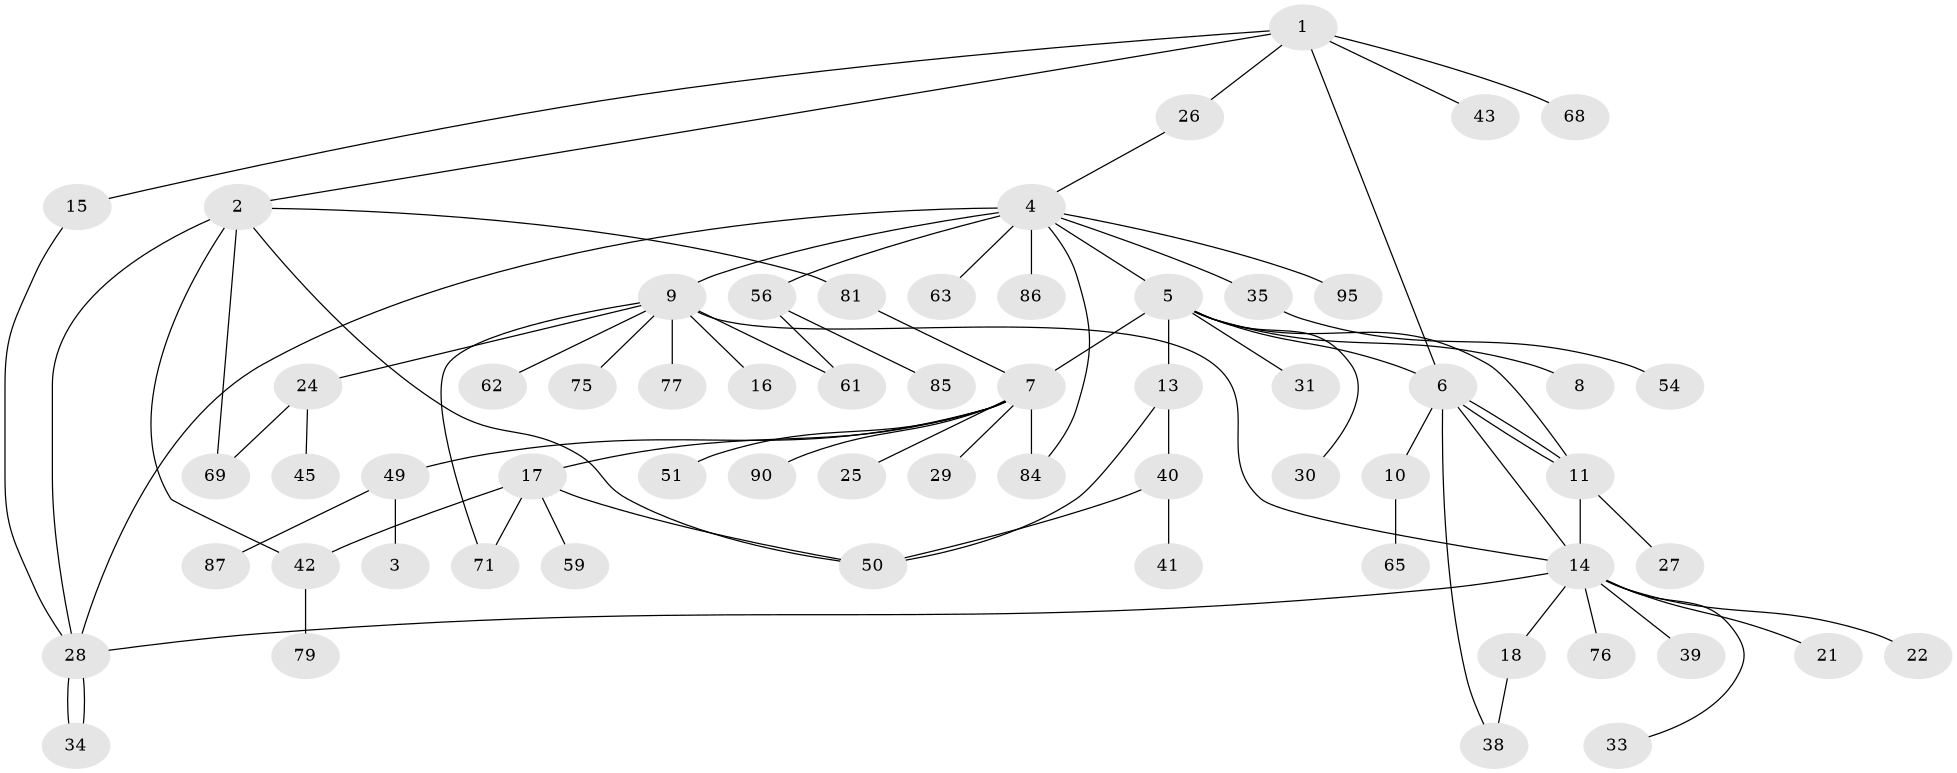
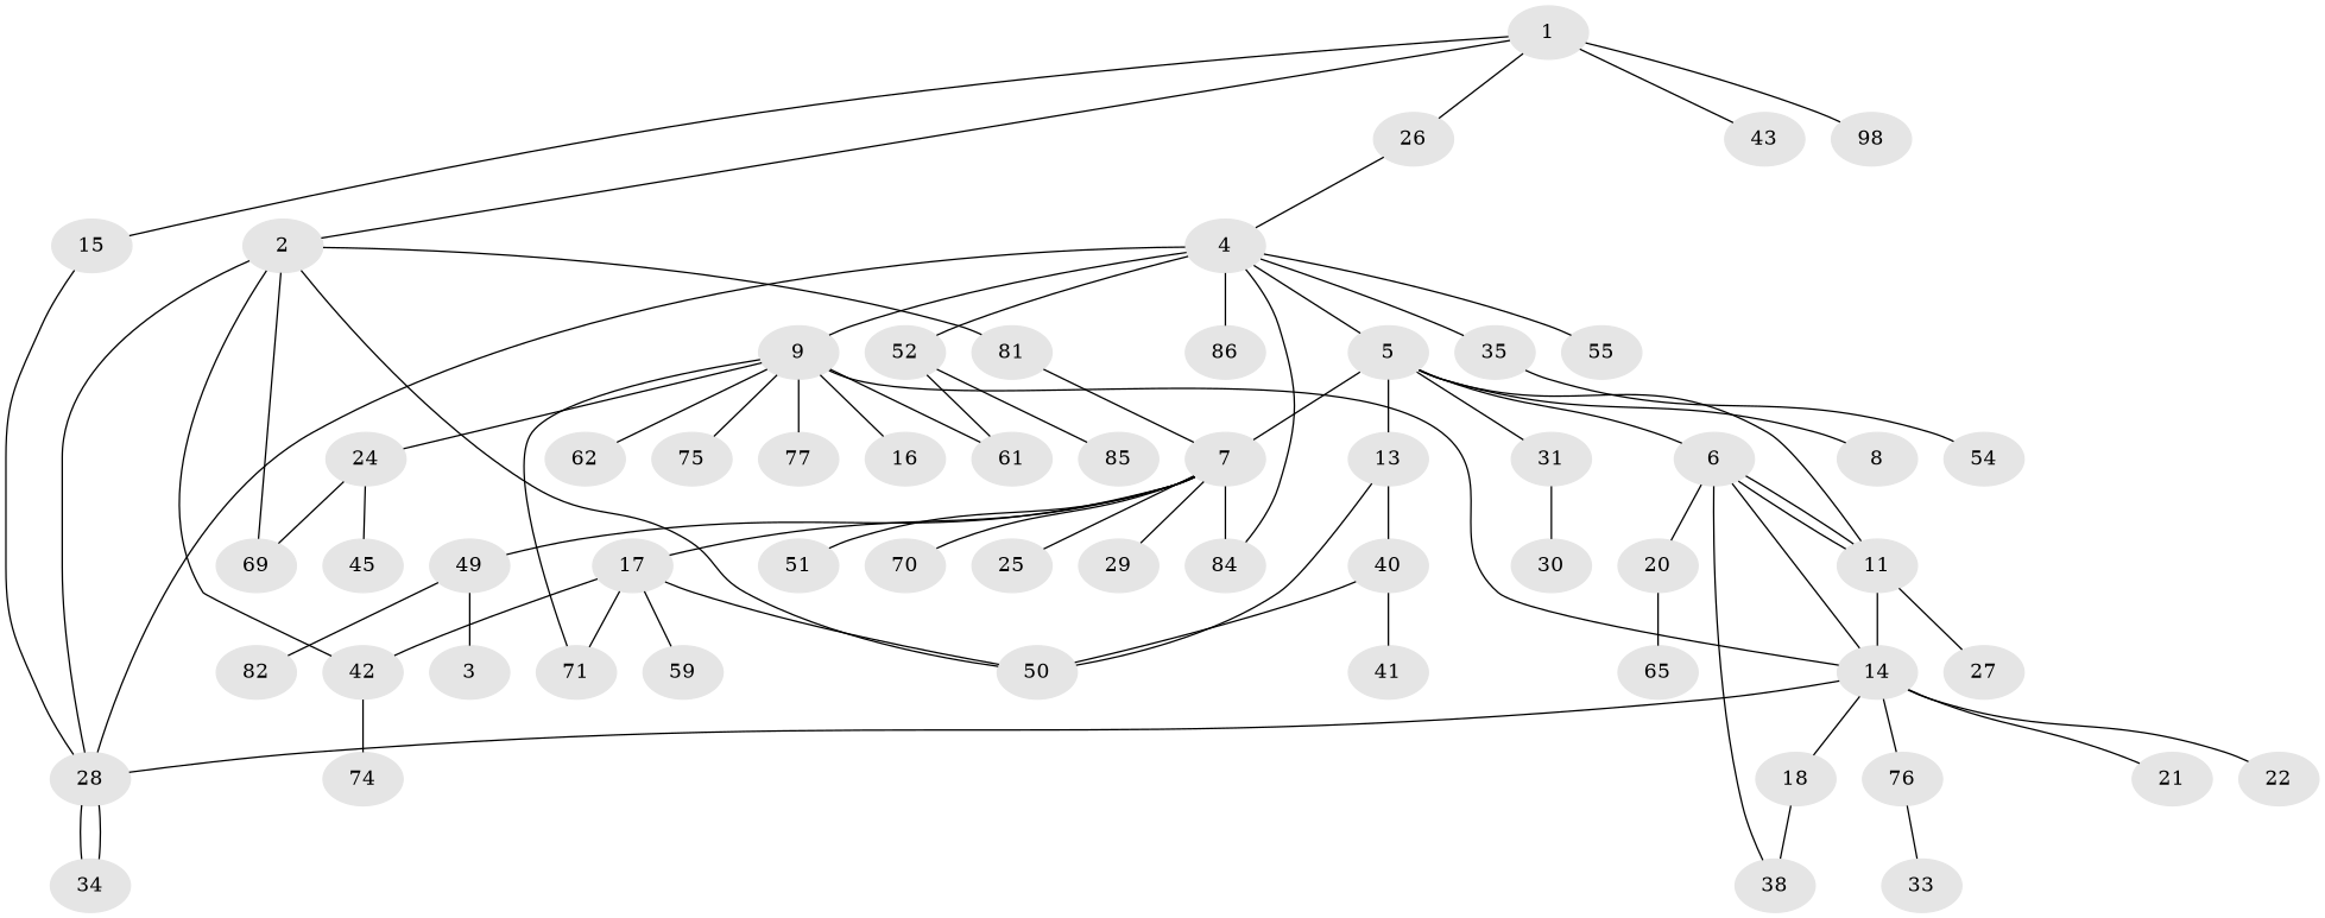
  graph {
    node [color=gray90 style=filled]
    1 [super="+78"]
    2 [super="+58"]
    6 [super="+12"]
    15 [super="+67"]
    26
    43
-   68
+   68 [label=98]
    28 [super="+46"]
    42 [super="+74"]
    50 [super="+60"]
    69 [super="+83"]
    81
    4 [super="+56"]
    5 [super="+36"]
    9 [super="+32"]
    35 [super="+44"]
-   52 [super="+64" label=56]
-   55 [label=95]
-   63
+   52 [super="+64"]
+   55
    84
    86
    14 [super="+19"]
    11 [super="+23"]
-   10 [super="+53"]
+   10 [super="+53" label=20]
    38
    7 [super="+48"]
    17 [super="+37"]
    25
    29
    49 [super="+72"]
    51 [super="+57"]
-   70 [label=90]
+   70
    18 [super="+20"]
    21
    22 [super="+47"]
    33
-   39
    76
    34
-   79
+   79 [label=74]
    8
    13 [super="+80"]
    30
    31
    16
    24
    61
    62
    71
    75
    77
    54
    85
    27 [super="+88"]
    40 [super="+73"]
    65 [super="+82"]
    59
    3
-   87
+   87 [label=82]
    45
    41
    1 -- 2
-   1 -- 6
    1 -- 15
    1 -- 26
    1 -- 43
    1 -- 68
    2 -- 28
    2 -- 42
    2 -- 50
    2 -- 69
    2 -- 81
    6 -- 14
    6 -- 11
    6 -- 11
    6 -- 10
    6 -- 38
    15 -- 28
    26 -- 4
    28 -- 34
    28 -- 34
    42 -- 79
    81 -- 7
    4 -- 28
    4 -- 5
    4 -- 9 [weight=2]
    4 -- 35
    4 -- 52
    4 -- 55
-   4 -- 63
    4 -- 84
    4 -- 86
    5 -- 6
    5 -- 11
    5 -- 7
    5 -- 8
    5 -- 13
-   5 -- 30
+   31 -- 30
    5 -- 31
    9 -- 14
    9 -- 16
    9 -- 24
    9 -- 61
    9 -- 62
    9 -- 71
    9 -- 75
    9 -- 77
    35 -- 54
    52 -- 61
    52 -- 85
    14 -- 28
    14 -- 18
    14 -- 21
    14 -- 22
-   14 -- 33
-   14 -- 39
+   76 -- 33
    14 -- 76
    11 -- 14
    11 -- 27
    10 -- 65
    7 -- 84
    7 -- 17
    7 -- 25
    7 -- 29
    7 -- 49
    7 -- 51
    7 -- 70
    17 -- 42
    17 -- 50
    17 -- 71
    17 -- 59
    49 -- 3
    49 -- 87
    18 -- 38
    13 -- 50
    13 -- 40
    24 -- 69
    24 -- 45
    40 -- 50
    40 -- 41
  }
